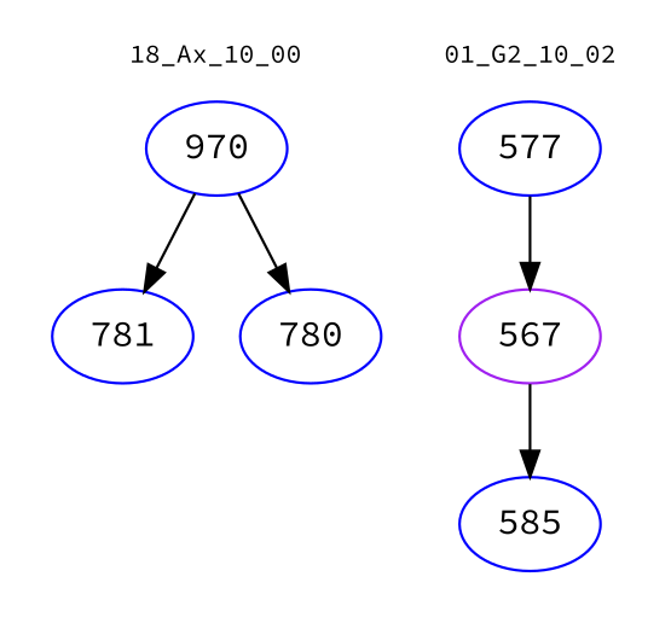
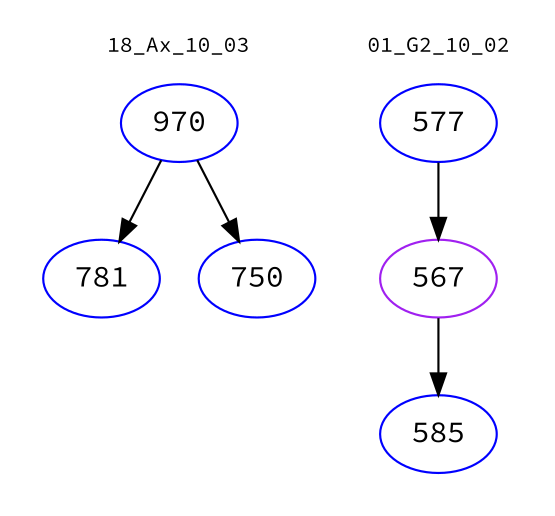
  digraph {
    fontname="Source Code Pro"
    node [color=blue fontname="Source Code Pro"]
    edge [color=black fontname="Source Code Pro"]
    n1 [label=970]
    n2 [label=781]
-   n3 [label=780]
+   n3 [label=750]
    n4 [label=577]
    n5 [label=585]
    n6 [color=purple label=567]
    subgraph cluster_1 {
      color=white
      fontsize=10
-     label="18_Ax_10_00"
+     label="18_Ax_10_03"
      n1
      n2
      n3
    }
    subgraph cluster_2 {
      color=white
      fontsize=10
      label="01_G2_10_02"
      n4
      n5
      n6
    }
    n1 -> n2
    n1 -> n3
    n4 -> n6
    n6 -> n5
  }
